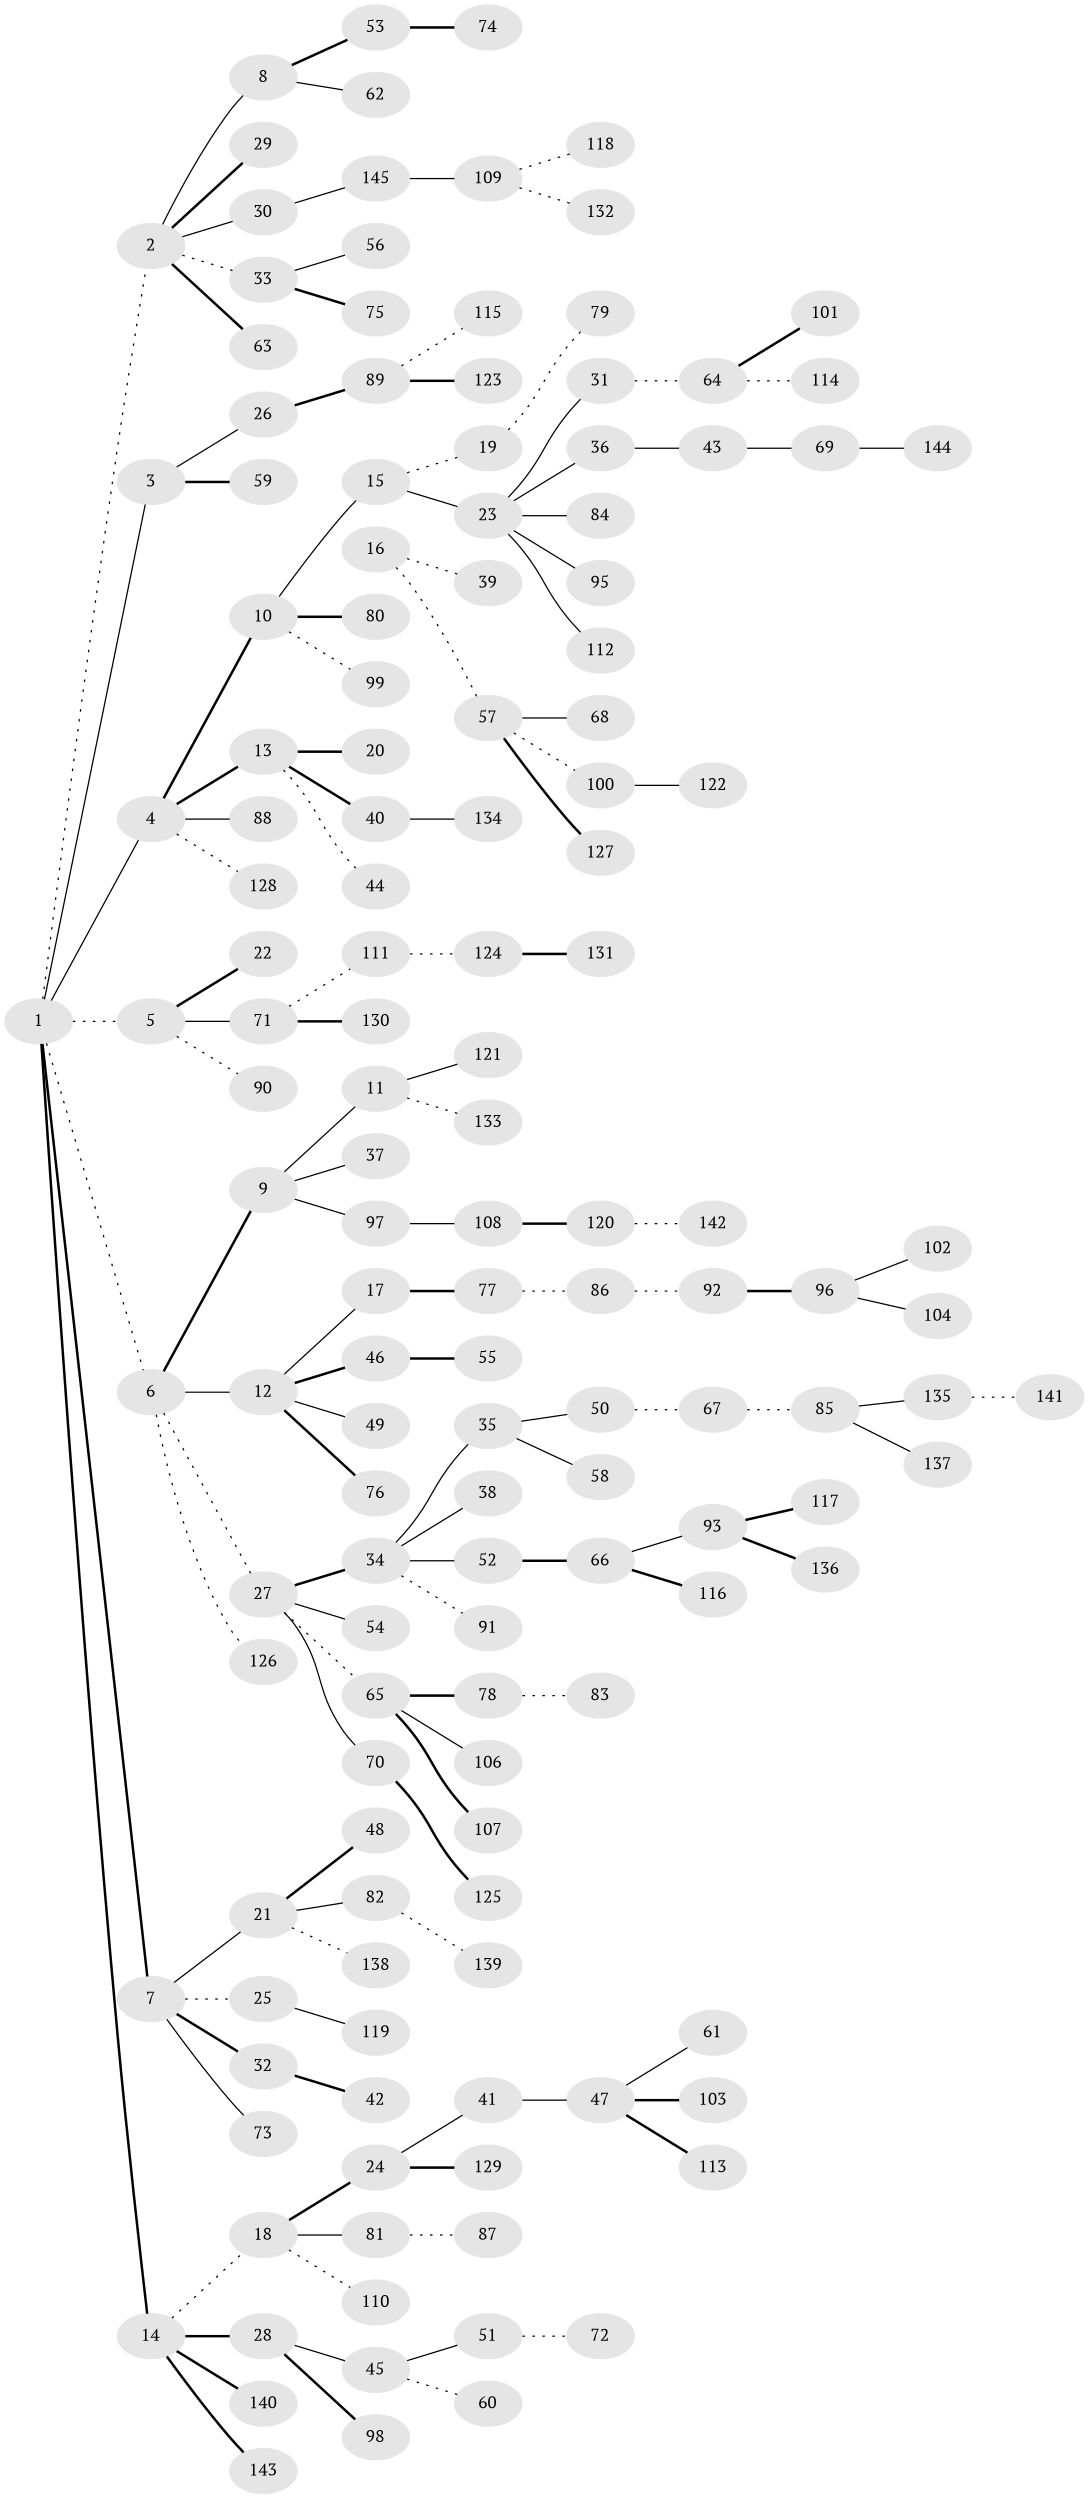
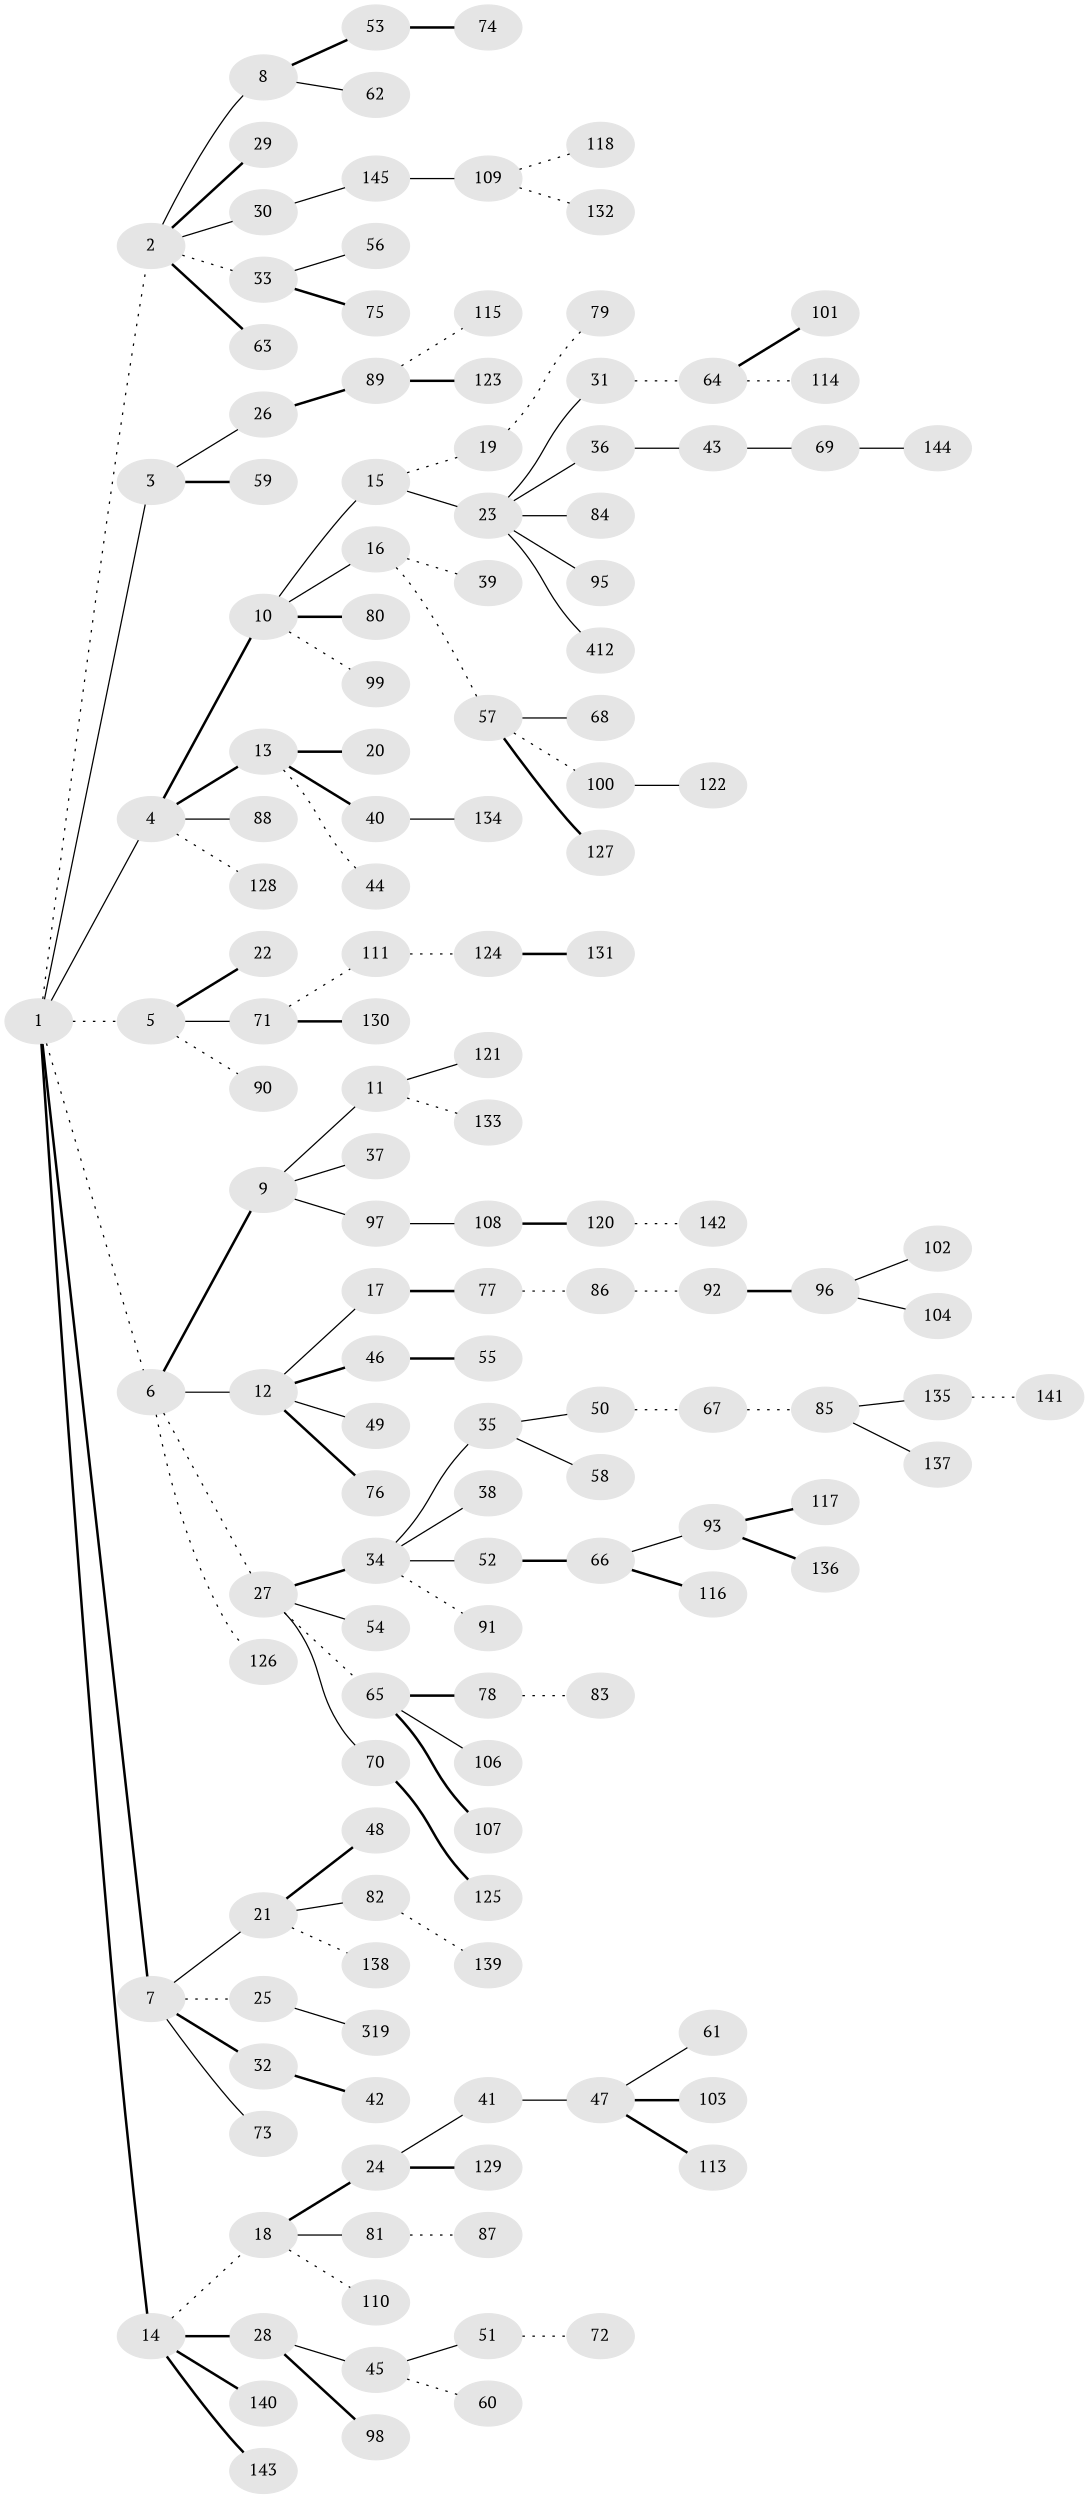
  graph {
    fontname="PT Serif"
    rankdir=LR
    node [color=gray90 fontname="PT Serif" style=filled]
    edge [fontname="PT Serif" style=solid]
    1
    2
    3
    4
    5
    6
    7
    14
    8
    29
    30
    33
    63
    26
    59
    10
    13
    88
    128
    22
    71
    90
    9
    12
    27
    126
    21
    25
    32
    73
    18
    28
    140
    143
    53
    62
    n37 [label=145]
    56
    75
    89
    15
    16
    80
    99
    20
    40
    44
    111
    130
    11
    37
    97
    17
    46
    49
    76
    34
    54
    65
    70
    48
    82
    138
-   119
+   119 [label=319]
    42
    74
    121
    133
    108
    19
    23
    39
    57
    77
    55
    134
    24
    81
    110
    45
    98
    79
    31
    36
    84
    95
-   112
+   112 [label=412]
    68
    100
    127
    86
    41
    129
    87
    139
    64
    43
    47
    115
    123
    35
    38
    52
    91
    78
    106
    107
    125
    51
    60
    109
    101
    114
    50
    58
    66
    67
    69
    61
    103
    113
    144
    72
    85
    93
    116
    122
    83
    117
    136
    135
    137
    124
    92
    141
    96
    102
    104
    120
    118
    132
    142
    131
    1 -- 2 [style=dotted]
    1 -- 3
    1 -- 4
    1 -- 5 [style=dotted]
    1 -- 6 [style=dotted]
    1 -- 7 [style=bold]
    1 -- 14 [style=bold]
    2 -- 8
    2 -- 29 [style=bold]
    2 -- 30
    2 -- 33 [style=dotted]
    2 -- 63 [style=bold]
    3 -- 26
    3 -- 59 [style=bold]
    4 -- 10 [style=bold]
    4 -- 13 [style=bold]
    4 -- 88
    4 -- 128 [style=dotted]
    5 -- 22 [style=bold]
    5 -- 71
    5 -- 90 [style=dotted]
    6 -- 9 [style=bold]
    6 -- 12
    6 -- 27 [style=dotted]
    6 -- 126 [style=dotted]
    7 -- 21
    7 -- 25 [style=dotted]
    7 -- 32 [style=bold]
    7 -- 73
    14 -- 18 [style=dotted]
    14 -- 28 [style=bold]
    14 -- 140 [style=bold]
    14 -- 143 [style=bold]
    8 -- 53 [style=bold]
    8 -- 62
    30 -- n37
    33 -- 56
    33 -- 75 [style=bold]
    26 -- 89 [style=bold]
    10 -- 15
+   10 -- 16
    10 -- 80 [style=bold]
    10 -- 99 [style=dotted]
    13 -- 20 [style=bold]
    13 -- 40 [style=bold]
    13 -- 44 [style=dotted]
    71 -- 111 [style=dotted]
    71 -- 130 [style=bold]
    9 -- 11
    9 -- 37
    9 -- 97
    12 -- 17
    12 -- 46 [style=bold]
    12 -- 49
    12 -- 76 [style=bold]
    27 -- 34 [style=bold]
    27 -- 54
    27 -- 65 [style=dotted]
    27 -- 70
    21 -- 48 [style=bold]
    21 -- 82
    21 -- 138 [style=dotted]
    25 -- 119
    32 -- 42 [style=bold]
    18 -- 24 [style=bold]
    18 -- 81
    18 -- 110 [style=dotted]
    28 -- 45
    28 -- 98 [style=bold]
    53 -- 74 [style=bold]
    n37 -- 109
    89 -- 115 [style=dotted]
    89 -- 123 [style=bold]
    15 -- 19 [style=dotted]
    15 -- 23
    16 -- 39 [style=dotted]
    16 -- 57 [style=dotted]
    40 -- 134
    111 -- 124 [style=dotted]
    11 -- 121
    11 -- 133 [style=dotted]
    97 -- 108
    17 -- 77 [style=bold]
    46 -- 55 [style=bold]
    34 -- 35
    34 -- 38
    34 -- 52
    34 -- 91 [style=dotted]
    65 -- 78 [style=bold]
    65 -- 106
    65 -- 107 [style=bold]
    70 -- 125 [style=bold]
    82 -- 139 [style=dotted]
    108 -- 120 [style=bold]
    19 -- 79 [style=dotted]
    23 -- 31
    23 -- 36
    23 -- 84
    23 -- 95
    23 -- 112
    57 -- 68
    57 -- 100 [style=dotted]
    57 -- 127 [style=bold]
    77 -- 86 [style=dotted]
    24 -- 41
    24 -- 129 [style=bold]
    81 -- 87 [style=dotted]
    45 -- 51
    45 -- 60 [style=dotted]
    31 -- 64 [style=dotted]
    36 -- 43
    100 -- 122
    86 -- 92 [style=dotted]
    41 -- 47
    64 -- 101 [style=bold]
    64 -- 114 [style=dotted]
    43 -- 69
    47 -- 61
    47 -- 103 [style=bold]
    47 -- 113 [style=bold]
    35 -- 50
    35 -- 58
    52 -- 66 [style=bold]
    78 -- 83 [style=dotted]
    51 -- 72 [style=dotted]
    109 -- 118 [style=dotted]
    109 -- 132 [style=dotted]
    50 -- 67 [style=dotted]
    66 -- 93
    66 -- 116 [style=bold]
    67 -- 85 [style=dotted]
    69 -- 144
    85 -- 135
    85 -- 137
    93 -- 117 [style=bold]
    93 -- 136 [style=bold]
    135 -- 141 [style=dotted]
    124 -- 131 [style=bold]
    92 -- 96 [style=bold]
    96 -- 102
    96 -- 104
    120 -- 142 [style=dotted]
  }
